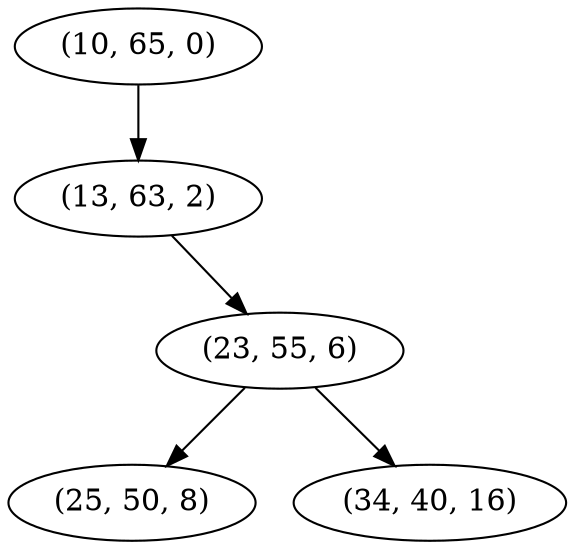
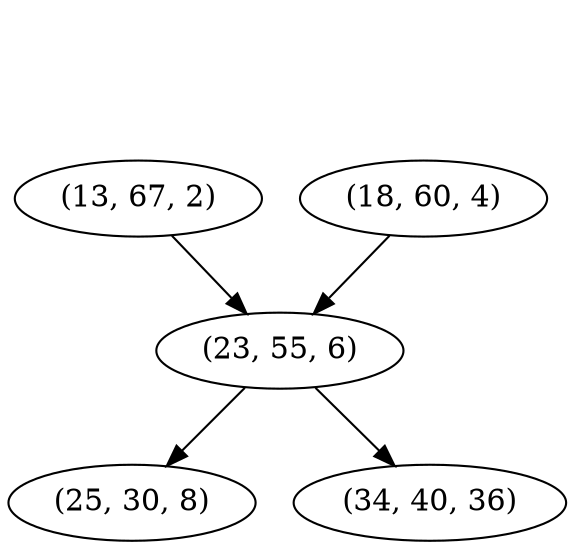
  digraph {
-   "(10, 65, 0)"
-   "(13, 63, 2)"
+   "(13, 63, 2)" [label="(13, 67, 2)"]
    "(23, 55, 6)"
-   "(25, 50, 8)"
-   "(34, 40, 16)"
-   "(10, 65, 0)" -> "(13, 63, 2)"
+   "(18, 60, 4)"
+   "(25, 50, 8)" [label="(25, 30, 8)"]
+   "(34, 40, 16)" [label="(34, 40, 36)"]
    "(13, 63, 2)" -> "(23, 55, 6)"
    "(23, 55, 6)" -> "(25, 50, 8)"
    "(23, 55, 6)" -> "(34, 40, 16)"
+   "(18, 60, 4)" -> "(23, 55, 6)"
  }
